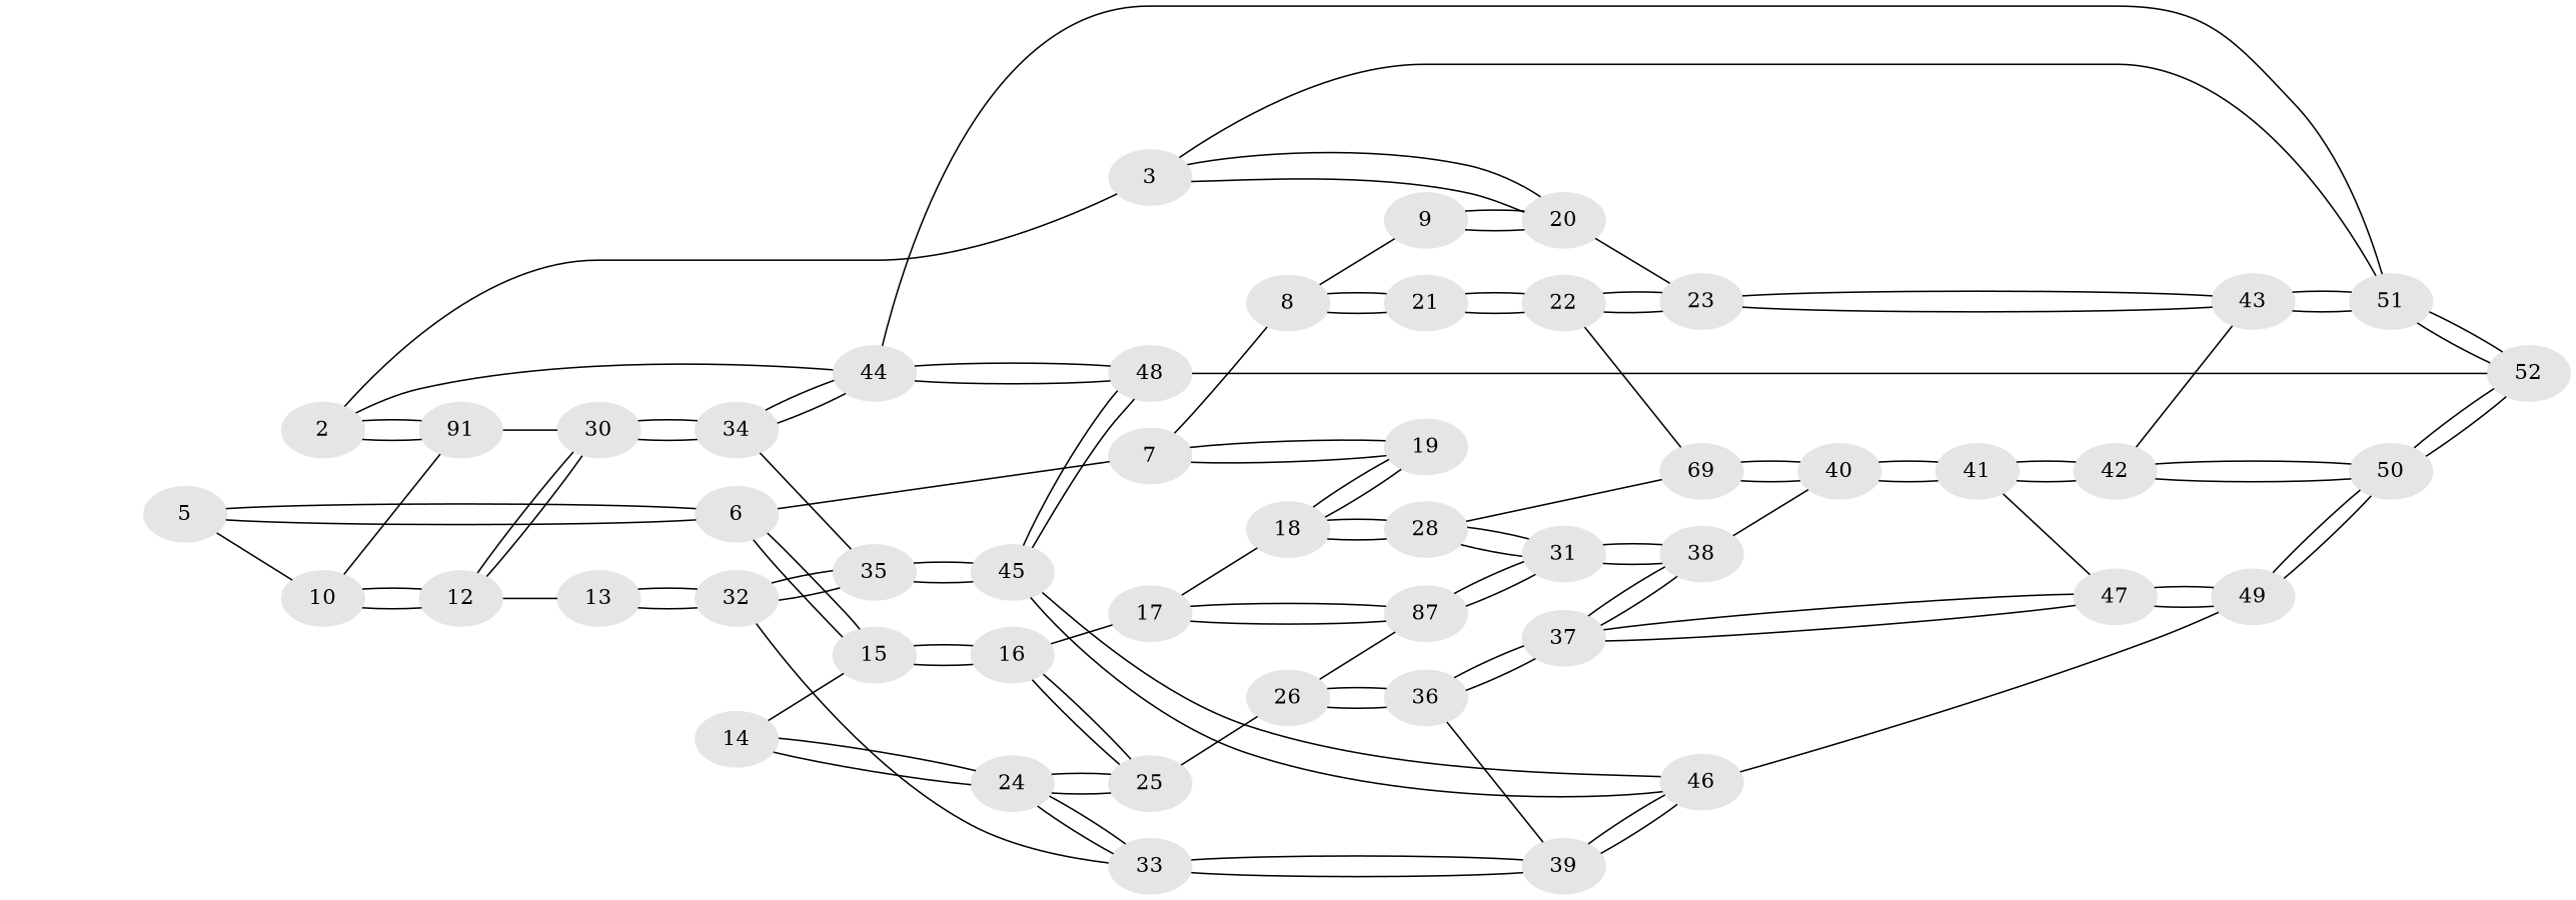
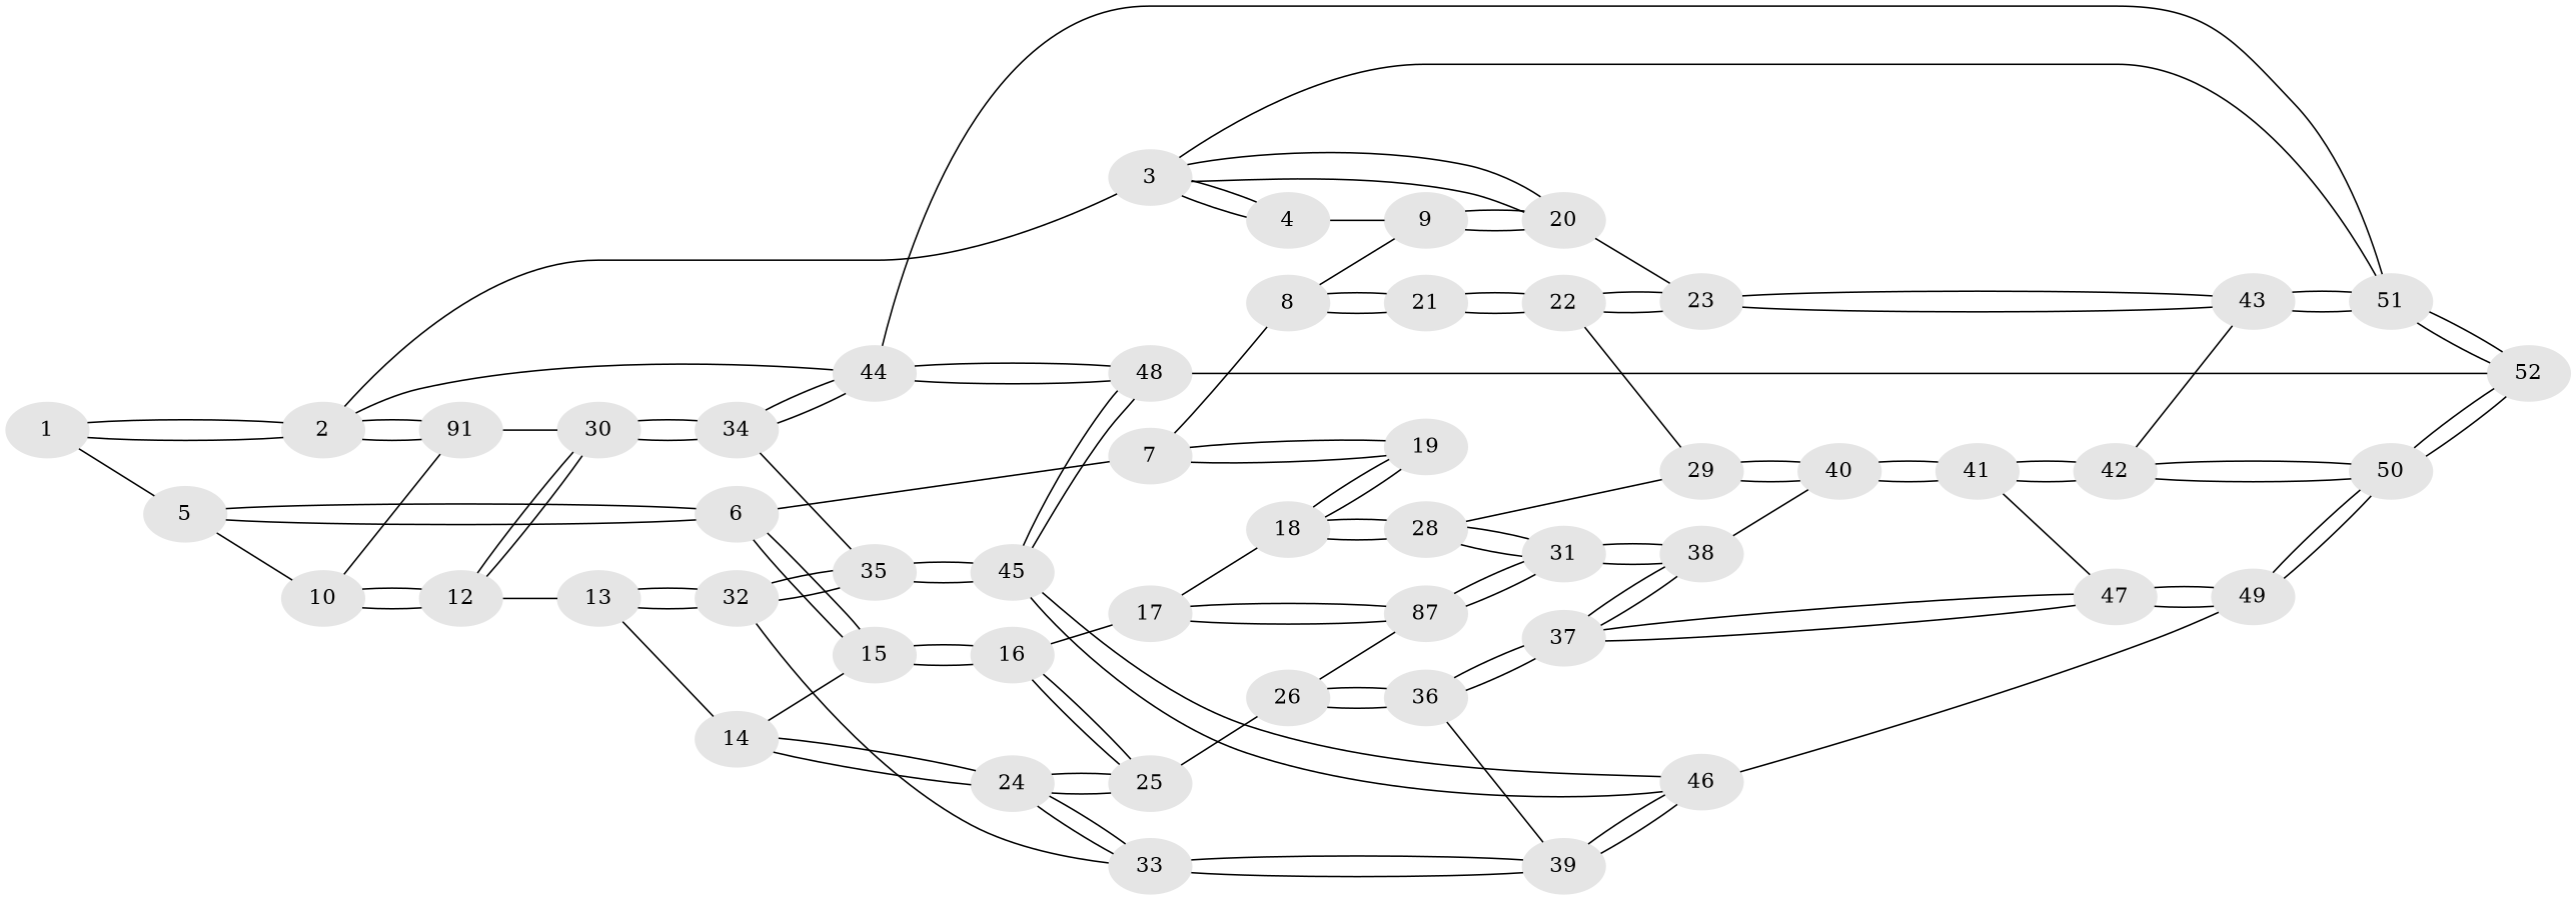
  graph {
    rankdir=LR
    node [color=gray90 style=filled]
+   1
    2
    5
    3
    n5 [label=91]
    44
    6
    10
+   4
    20
    51
    30
    48
    9
    23
    52
    7
    15
    12
    8
    19
    16
    21
    22
    13
    34
    14
    32
    24
    33
    35
    25
    17
    18
    n35 [label=87]
    26
    28
    31
-   29 [label=69]
+   29
    43
    40
    39
    36
    37
    38
    41
    45
    46
    47
    49
    42
    50
+   1 -- 2
+   1 -- 2
+   1 -- 5
    2 -- 3
    2 -- n5
    2 -- n5
    2 -- 44
    5 -- 6
    5 -- 6
    5 -- 10
+   3 -- 4
+   3 -- 4
    3 -- 20
    3 -- 20
    3 -- 51
    n5 -- 30
    44 -- 51
    44 -- 48
    44 -- 48
    6 -- 7
    6 -- 15
    6 -- 15
    10 -- n5
    10 -- 12
    10 -- 12
+   4 -- 9
    20 -- 23
    51 -- 52
    51 -- 52
    30 -- 34
    30 -- 34
    48 -- 52
    9 -- 20
    9 -- 20
    23 -- 43
    23 -- 43
    7 -- 8
    7 -- 19
    7 -- 19
    15 -- 16
    15 -- 16
    12 -- 30
    12 -- 30
    12 -- 13
    8 -- 9
    8 -- 21
    8 -- 21
    16 -- 25
    16 -- 25
    16 -- 17
    21 -- 22
    21 -- 22
    22 -- 23
    22 -- 23
    22 -- 29
+   13 -- 14
    13 -- 32
    13 -- 32
    34 -- 44
    34 -- 44
    34 -- 35
    14 -- 15
    14 -- 24
    14 -- 24
    32 -- 33
    32 -- 35
    32 -- 35
    24 -- 33
    24 -- 33
    24 -- 25
    24 -- 25
    33 -- 39
    33 -- 39
    35 -- 45
    35 -- 45
    25 -- 26
    17 -- 18
    17 -- n35
    17 -- n35
    18 -- 19
    18 -- 19
    18 -- 28
    18 -- 28
    n35 -- 31
    n35 -- 31
    26 -- n35
    26 -- 36
    26 -- 36
    28 -- 31
    28 -- 31
    28 -- 29
    31 -- 38
    31 -- 38
    29 -- 40
    29 -- 40
    43 -- 51
    43 -- 51
    40 -- 41
    40 -- 41
    39 -- 46
    39 -- 46
    36 -- 39
    36 -- 37
    36 -- 37
    37 -- 38
    37 -- 38
    37 -- 47
    37 -- 47
    38 -- 40
    41 -- 47
    41 -- 42
    41 -- 42
    45 -- 48
    45 -- 48
    45 -- 46
    45 -- 46
    46 -- 49
    47 -- 49
    47 -- 49
    49 -- 50
    49 -- 50
    42 -- 43
    42 -- 50
    42 -- 50
    50 -- 52
    50 -- 52
  }
